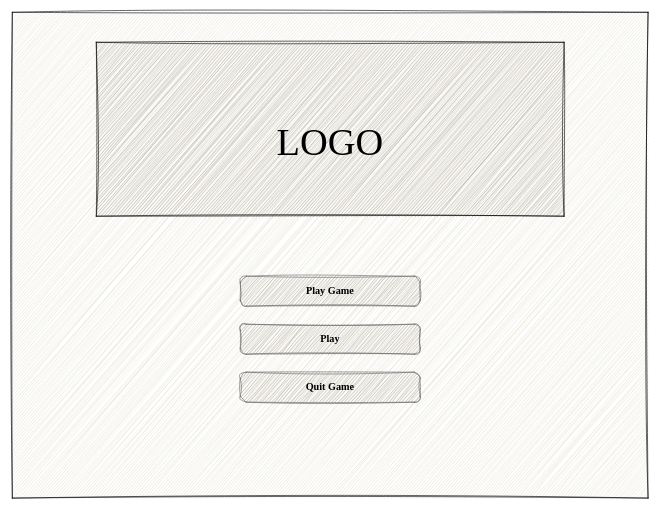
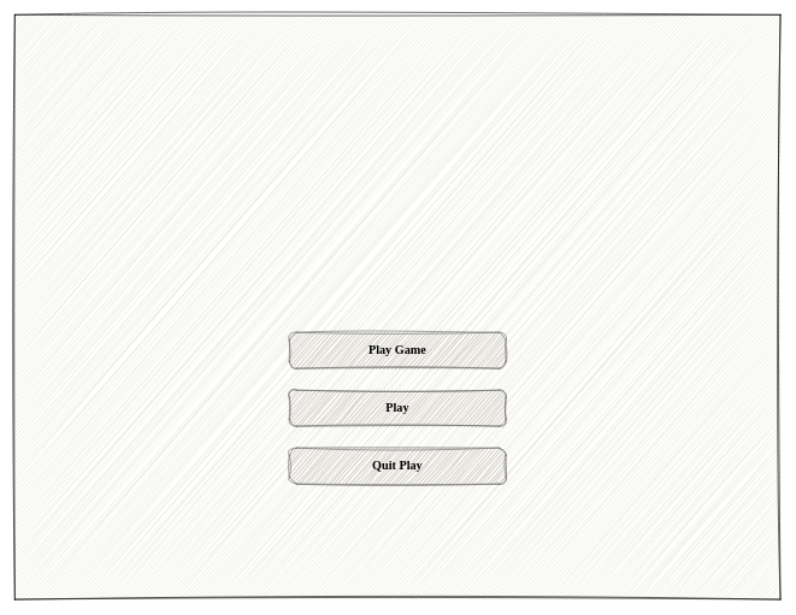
  <mxCell id="0" />
  <mxCell id="1" parent="0" />
  <mxCell id="2" value="" style="whiteSpace=wrap;html=1;rounded=0;shadow=0;labelBackgroundColor=none;strokeColor=#000000;strokeWidth=1;fillColor=#e0dbcd;fontFamily=Verdana;fontSize=12;fontColor=#000000;align=center;comic=1;glass=0;sketch=1;curveFitting=1;jiggle=2;" parent="1" vertex="1"><mxGeometry x="20" y="20" width="1060" height="810" as="geometry" /></mxCell>
- <mxCell id="3" value="&lt;font style=&quot;font-size: 64px;&quot;&gt;LOGO&lt;/font&gt;" style="whiteSpace=wrap;html=1;rounded=0;shadow=0;labelBackgroundColor=none;strokeWidth=1;fontFamily=Cabin Sketch;fontSize=128;align=center;comic=1;fillColor=#a89f94;sketch=1;curveFitting=1;jiggle=2;fontSource=https%3A%2F%2Ffonts.googleapis.com%2Fcss%3Ffamily%3DCabin%2BSketch;" parent="1" vertex="1"><mxGeometry x="160" y="70" width="780" height="290" as="geometry" /></mxCell>
  <mxCell id="4" value="Play Game" style="strokeWidth=1;shadow=0;dashed=0;align=center;html=1;shape=mxgraph.mockup.buttons.button;strokeColor=#666666;fontColor=#000000;mainText=;buttonStyle=round;fontSize=17;fontStyle=1;fillColor=#a89f94;whiteSpace=wrap;sketch=1;hachureGap=4;jiggle=2;curveFitting=1;fontFamily=Cabin Sketch;fontSource=https%3A%2F%2Ffonts.googleapis.com%2Fcss%3Ffamily%3DCabin%2BSketch;" vertex="1" parent="1"><mxGeometry x="400" y="460" width="300" height="50" as="geometry" /></mxCell>
  <mxCell id="5" value="Play" style="strokeWidth=1;shadow=0;dashed=0;align=center;html=1;shape=mxgraph.mockup.buttons.button;strokeColor=#666666;fontColor=#000000;mainText=;buttonStyle=round;fontSize=17;fontStyle=1;fillColor=#a89f94;whiteSpace=wrap;sketch=1;hachureGap=4;jiggle=2;curveFitting=1;fontFamily=Cabin Sketch;fontSource=https%3A%2F%2Ffonts.googleapis.com%2Fcss%3Ffamily%3DCabin%2BSketch;" vertex="1" parent="1"><mxGeometry x="400" y="540" width="300" height="50" as="geometry" /></mxCell>
- <mxCell id="6" value="Quit Game" style="strokeWidth=1;shadow=0;dashed=0;align=center;html=1;shape=mxgraph.mockup.buttons.button;strokeColor=#666666;fontColor=#000000;mainText=;buttonStyle=round;fontSize=17;fontStyle=1;fillColor=#a89f94;whiteSpace=wrap;sketch=1;hachureGap=4;jiggle=2;curveFitting=1;fontFamily=Cabin Sketch;fontSource=https%3A%2F%2Ffonts.googleapis.com%2Fcss%3Ffamily%3DCabin%2BSketch;" vertex="1" parent="1"><mxGeometry x="400" y="620" width="300" height="50" as="geometry" /></mxCell>
+ <mxCell id="6" value="Quit Play" style="strokeWidth=1;shadow=0;dashed=0;align=center;html=1;shape=mxgraph.mockup.buttons.button;strokeColor=#666666;fontColor=#000000;mainText=;buttonStyle=round;fontSize=17;fontStyle=1;fillColor=#a89f94;whiteSpace=wrap;sketch=1;hachureGap=4;jiggle=2;curveFitting=1;fontFamily=Cabin Sketch;fontSource=https%3A%2F%2Ffonts.googleapis.com%2Fcss%3Ffamily%3DCabin%2BSketch;" vertex="1" parent="1"><mxGeometry x="400" y="620" width="300" height="50" as="geometry" /></mxCell>
